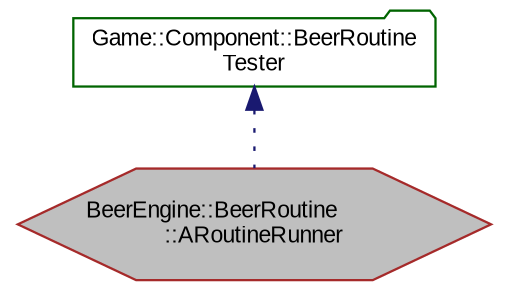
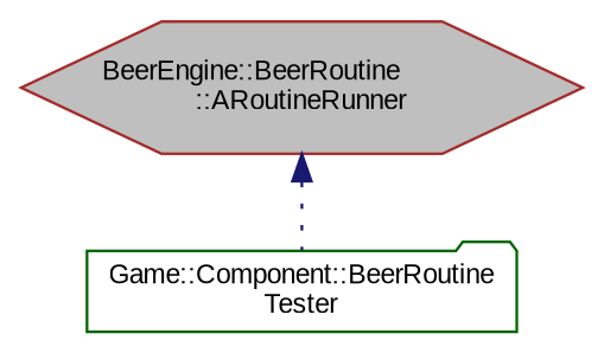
  digraph {
    fontname="Liberation Sans"
    node [fontname="Liberation Sans" fontsize=10 style=filled]
    n1 [color=brown fillcolor=grey75 fontcolor=black height=0.2 label="BeerEngine::BeerRoutine\l::ARoutineRunner" shape=hexagon width=0.4]
    n2 [color=darkgreen fillcolor=white height=0.2 label="Game::Component::BeerRoutine\lTester" shape=folder width=0.4]
-   n2 -> n1 [color=midnightblue dir=back fontname="Liberation Sans" fontsize=10 labelfontname=Helvetica labelfontsize=10 style=dotted]
+   n1 -> n2 [color=midnightblue dir=back fontname="Liberation Sans" fontsize=10 labelfontname=Helvetica labelfontsize=10 style=dotted]
  }
